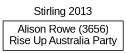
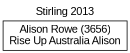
  digraph {
    label="Stirling 2013"
    labelloc=t
    mclimit=10
    fontname="Liberation Sans"
-   n1 [label="Alison Rowe (3656)\nRise Up Australia Party" shape=box fontname="Liberation Sans"]
+   n1 [label="Alison Rowe (3656)\nRise Up Australia Alison" shape=box fontname="Liberation Sans"]
  }
